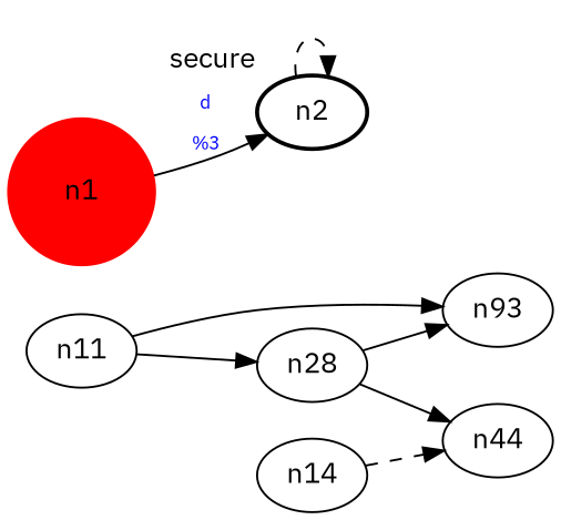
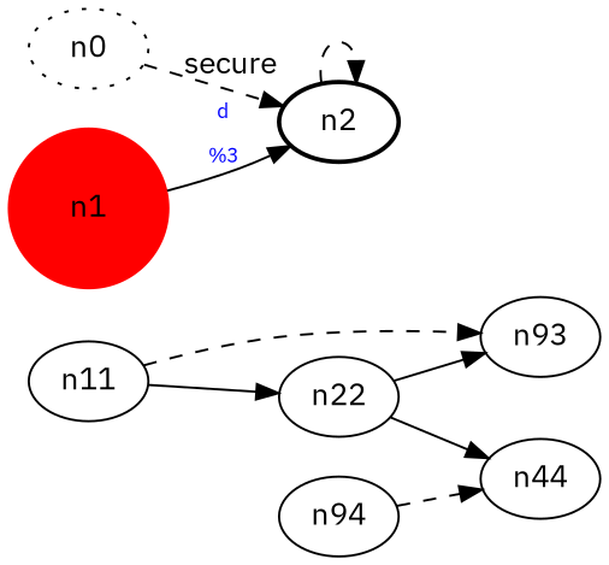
  digraph {
    fontcolor=blue
    fontname="IBM Plex Sans"
    rankdir=LR
    node [fontname="IBM Plex Sans"]
    edge [fontname="IBM Plex Sans"]
    n11
-   n22 [label=n28]
+   n22
    n33 [label=n93]
    n44
+   n0 [fillcolor="#123456" style=dotted]
    n2 [style=bold xlabel=secure]
    n1 [color=red height=1 style=filled width=1]
-   n14
+   n14 [label=n94]
    n11 -> n22
-   n11 -> n33
+   n11 -> n33 [style=dashed]
    n22 -> n33
    n22 -> n44
+   n0 -> n2 [style=dashed]
    n2 -> n2 [style=dashed]
    n1 -> n2 [fontcolor=blue fontsize=9 label="d\n\l\G"]
    n14 -> n44 [style=dashed]
  }
